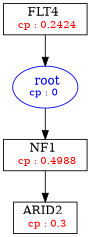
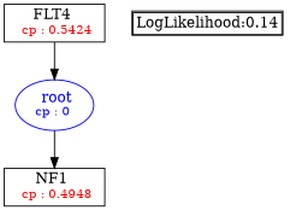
  digraph {
    fontsize=10
    node [shape=box]
    n1 [color=Blue label=<<font color='Blue'> root</font><br/><font color='Blue' POINT-SIZE='12'>cp : 0 </font>> shape=oval]
-   n2 [label=<NF1 <br/> <font color='Red' POINT-SIZE='12'> cp : 0.4988 </font>>]
-   n3 [label=<ARID2 <br/> <font color='Red' POINT-SIZE='12'> cp : 0.3 </font>>]
-   n4 [label=<FLT4 <br/> <font color='Red' POINT-SIZE='12'> cp : 0.2424 </font>>]
+   n2 [label=<NF1 <br/> <font color='Red' POINT-SIZE='12'> cp : 0.4948 </font>>]
+   n4 [label=<FLT4 <br/> <font color='Red' POINT-SIZE='12'> cp : 0.5424 </font>>]
+   n5 [label=<<TABLE BORDER="1" CELLBORDER="1" CELLSPACING="0" >     <TR><TD ALIGN="LEFT">LogLikelihood:0.14</TD></TR>     </TABLE>> shape=plaintext]
    n1 -> n2
-   n2 -> n3
    n4 -> n1
  }
